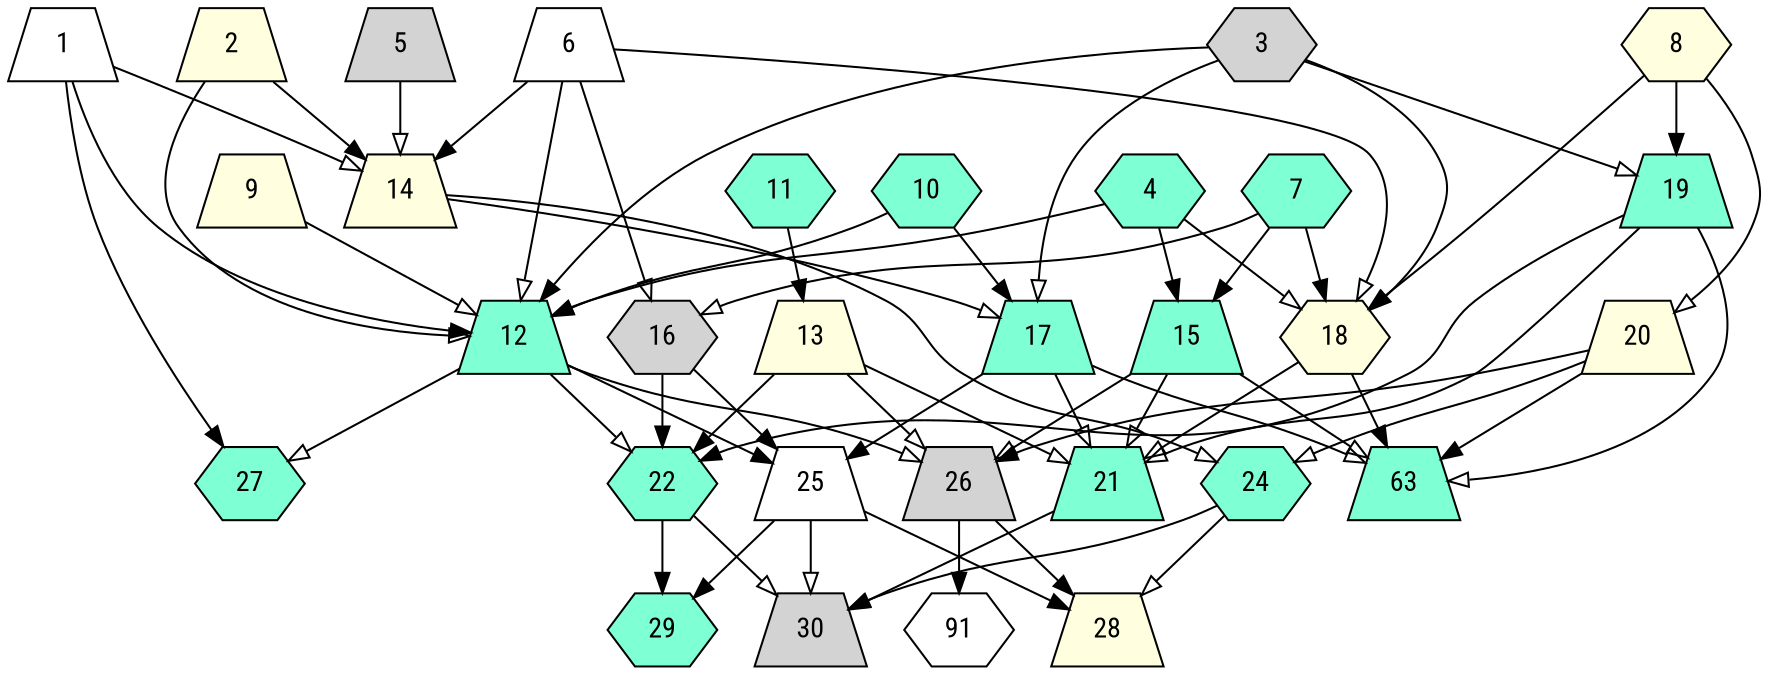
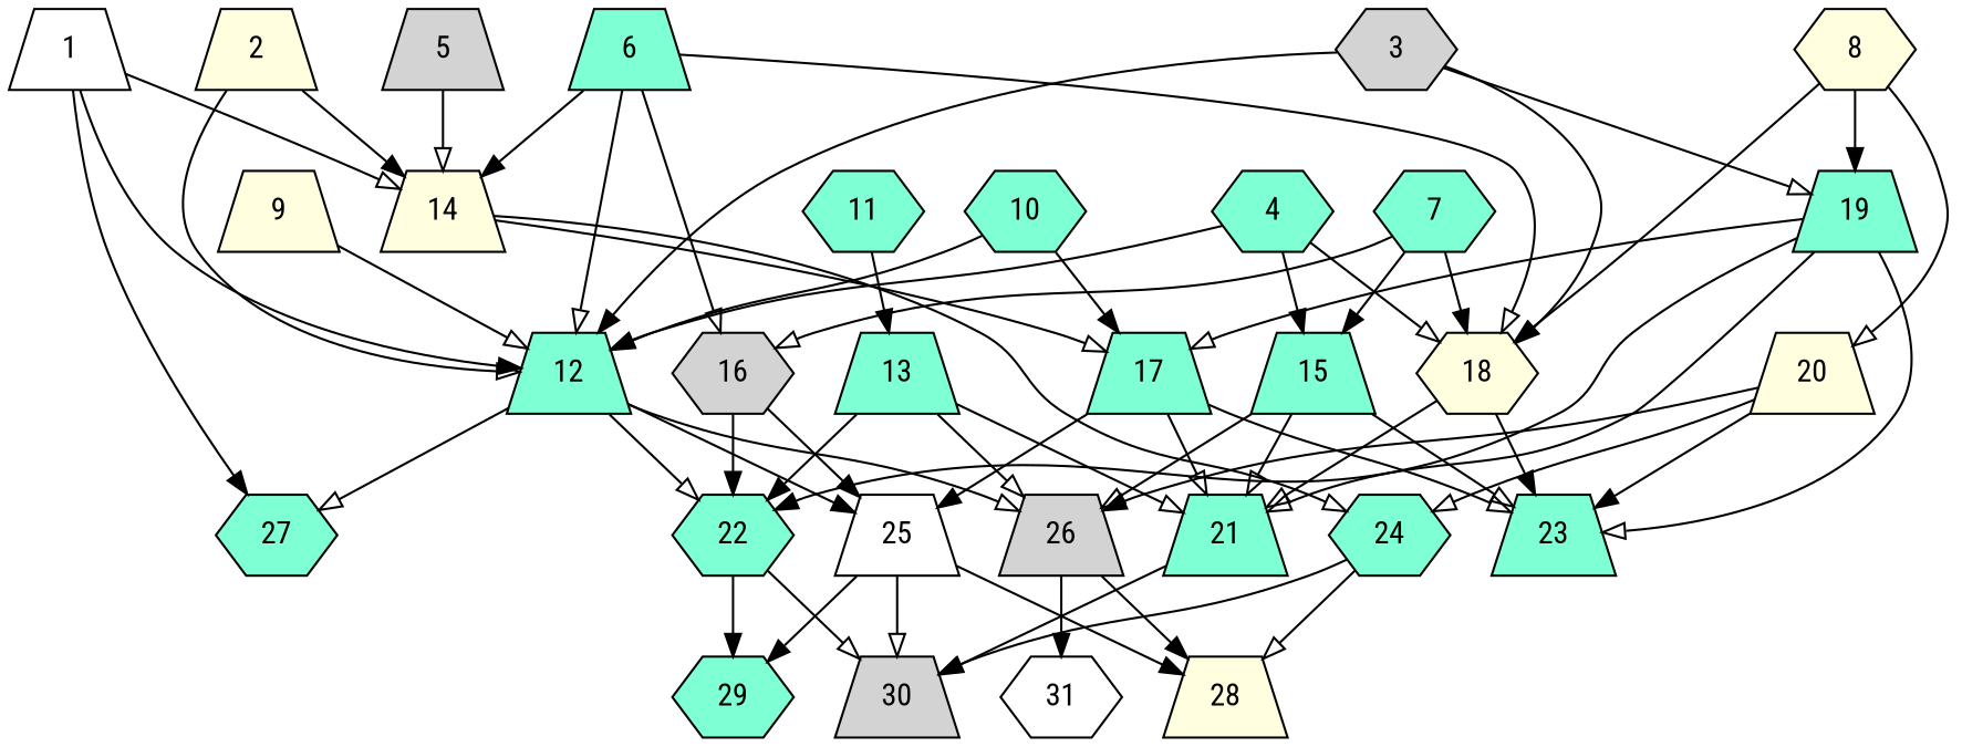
  digraph {
    fontname="Roboto Condensed"
    node [alpha=0.07 fillcolor=aquamarine fontname="Roboto Condensed" shape=trapezium style=filled]
    edge [arrowhead=onormal fontname="Roboto Condensed"]
    1 [alpha=0.20 expect_size=3458630105069409 fillcolor=white]
    12 [alpha=0.17 expect_size=51150083890074960]
    14 [alpha=0.16 expect_size=495110634568013440 fillcolor=lightyellow]
    27 [alpha=0.01 expect_size=931089259943769 shape=hexagon]
    22 [alpha=0.14 expect_size=294391946770644992000 shape=hexagon]
    25 [alpha=0.09 expect_size=171335696811995392 fillcolor=white]
    26 [alpha=0.11 expect_size=50604644792335859712 fillcolor=lightgrey]
-   13 [alpha=0.06 expect_size=1228057609898922 fillcolor=lightyellow]
+   13 [alpha=0.06 expect_size=1228057609898922]
    21 [alpha=0.18 expect_size=864276509492248576]
    24 [alpha=0.03 expect_size=45545977997487505408 shape=hexagon]
    17 [alpha=0.10 expect_size=306763572076996096]
    30 [alpha=0.16 expect_size=9597519177277260 fillcolor=lightgrey]
    29 [expect_size=66594450886773208 shape=hexagon]
    28 [alpha=0.19 expect_size=208937752884215283712 fillcolor=lightyellow]
-   31 [expect_size=180851929875683999744 fillcolor=white shape=hexagon label=91]
+   31 [expect_size=180851929875683999744 fillcolor=white shape=hexagon]
    2 [alpha=0.12 expect_size=6678024001584889856 fillcolor=lightyellow]
    3 [alpha=0.15 expect_size=432921381156988288 fillcolor=lightgrey shape=hexagon]
    18 [expect_size=143227550255223392 fillcolor=lightyellow shape=hexagon]
    19 [alpha=0.08 expect_size=98927166628258]
-   23 [alpha=0.18 expect_size=204928578705181114368 label=63]
+   23 [alpha=0.18 expect_size=204928578705181114368]
    4 [alpha=0.05 expect_size=111613062267837349888 shape=hexagon]
    15 [alpha=0.03 expect_size=203880650945281152]
    5 [alpha=0.20 expect_size=4445458276603811 fillcolor=lightgrey]
-   6 [alpha=0.17 expect_size=33367035131672 fillcolor=white]
+   6 [alpha=0.17 expect_size=33367035131672]
    16 [alpha=0.08 expect_size=158596121285885952 fillcolor=lightgrey shape=hexagon]
    7 [alpha=0.15 expect_size=84069055807356928 shape=hexagon]
    8 [alpha=0.18 expect_size=28040629903964504064 fillcolor=lightyellow shape=hexagon]
    20 [alpha=0.01 expect_size=5102383409380679 fillcolor=lightyellow]
    9 [alpha=0.12 expect_size=20804675071899598848 fillcolor=lightyellow]
    10 [alpha=0.13 expect_size=186444898284777504768 shape=hexagon]
    11 [expect_size=6786565876643296 shape=hexagon]
    1 -> 12 [arrowhead=normal]
    1 -> 14
    1 -> 27 [arrowhead=normal]
    12 -> 27
    12 -> 22
    12 -> 25 [arrowhead=normal]
    12 -> 26
    14 -> 24
    14 -> 17
    22 -> 30
    22 -> 29 [arrowhead=normal]
    25 -> 30
    25 -> 29 [arrowhead=normal]
    25 -> 28 [arrowhead=normal]
    26 -> 28 [arrowhead=normal]
    26 -> 31 [arrowhead=normal]
    13 -> 22 [arrowhead=normal]
    13 -> 26
    13 -> 21
    21 -> 30 [arrowhead=normal]
    24 -> 30 [arrowhead=normal]
    24 -> 28
    17 -> 25 [arrowhead=normal]
    17 -> 21
    17 -> 23
    2 -> 12
    2 -> 14 [arrowhead=normal]
    3 -> 12 [arrowhead=normal]
-   3 -> 17
+   19 -> 17
    3 -> 18 [arrowhead=normal]
    3 -> 19
    18 -> 21
    18 -> 23 [arrowhead=normal]
    19 -> 22 [arrowhead=normal]
    19 -> 21
    19 -> 23
    4 -> 12 [arrowhead=normal]
    4 -> 18
    4 -> 15 [arrowhead=normal]
    15 -> 26
    15 -> 21
    15 -> 23
    5 -> 14
    6 -> 12
    6 -> 14 [arrowhead=normal]
    6 -> 18
    6 -> 16
    16 -> 22 [arrowhead=normal]
    16 -> 25 [arrowhead=normal]
    7 -> 18 [arrowhead=normal]
    7 -> 15 [arrowhead=normal]
    7 -> 16
    8 -> 18 [arrowhead=normal]
    8 -> 19 [arrowhead=normal]
    8 -> 20
    20 -> 26 [arrowhead=normal]
    20 -> 24
    20 -> 23 [arrowhead=normal]
    9 -> 12
    10 -> 12
    10 -> 17 [arrowhead=normal]
    11 -> 13 [arrowhead=normal]
  }
